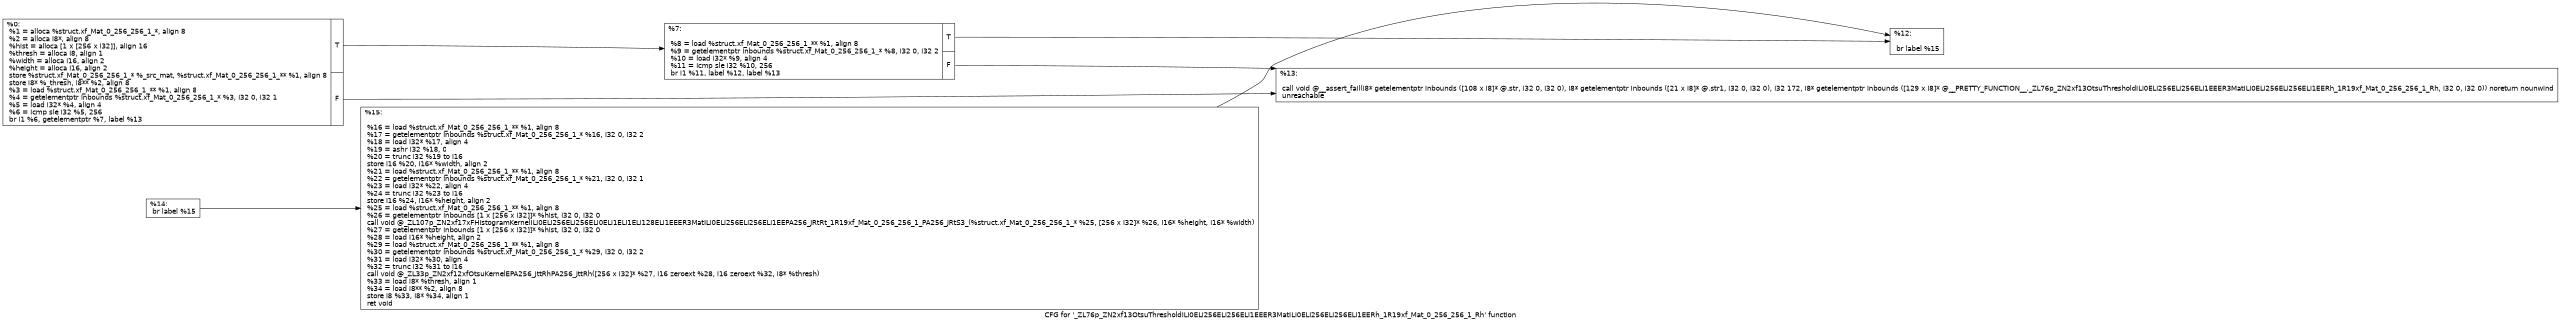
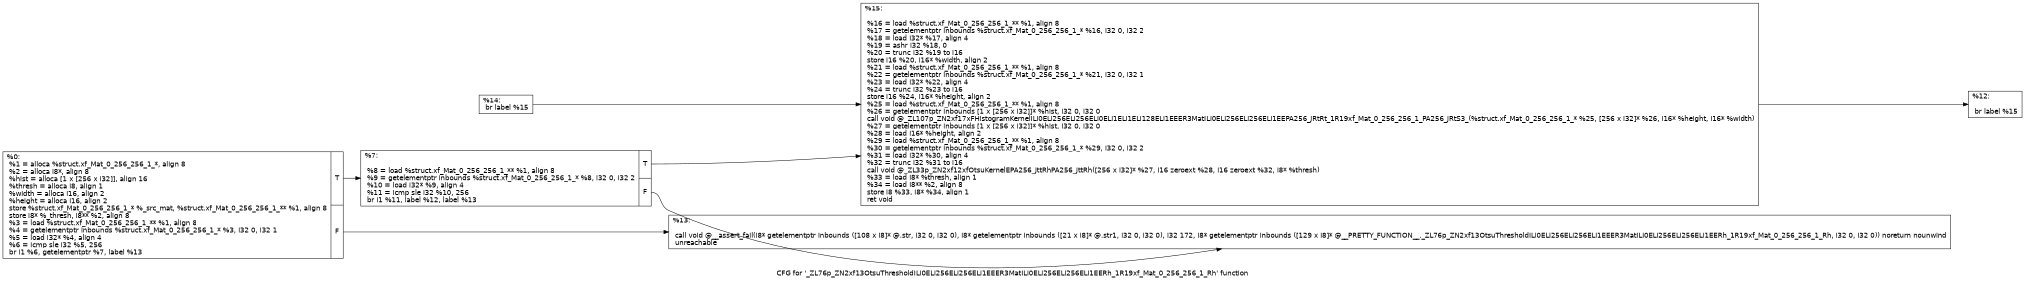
  digraph {
    fontname="DejaVu Sans"
    label="CFG for '_ZL76p_ZN2xf13OtsuThresholdILi0ELi256ELi256ELi1EEER3MatILi0ELi256ELi256ELi1EERh_1R19xf_Mat_0_256_256_1_Rh' function"
    rankdir=LR
    node [fontname="DejaVu Sans" shape=record]
    edge [fontname="DejaVu Sans"]
    n1 [label="{%0:\l  %1 = alloca %struct.xf_Mat_0_256_256_1_*, align 8\l  %2 = alloca i8*, align 8\l  %hist = alloca [1 x [256 x i32]], align 16\l  %thresh = alloca i8, align 1\l  %width = alloca i16, align 2\l  %height = alloca i16, align 2\l  store %struct.xf_Mat_0_256_256_1_* %_src_mat, %struct.xf_Mat_0_256_256_1_** %1, align 8\l  store i8* %_thresh, i8** %2, align 8\l  %3 = load %struct.xf_Mat_0_256_256_1_** %1, align 8\l  %4 = getelementptr inbounds %struct.xf_Mat_0_256_256_1_* %3, i32 0, i32 1\l  %5 = load i32* %4, align 4\l  %6 = icmp sle i32 %5, 256\l  br i1 %6, getelementptr %7, label %13\l|{<s0>T|<s1>F}}"]
    n2 [label="{%7:\l\l  %8 = load %struct.xf_Mat_0_256_256_1_** %1, align 8\l  %9 = getelementptr inbounds %struct.xf_Mat_0_256_256_1_* %8, i32 0, i32 2\l  %10 = load i32* %9, align 4\l  %11 = icmp sle i32 %10, 256\l  br i1 %11, label %12, label %13\l|{<s0>T|<s1>F}}"]
    n3 [label="{%13:\l\l  call void @__assert_fail(i8* getelementptr inbounds ([108 x i8]* @.str, i32 0, i32 0), i8* getelementptr inbounds ([21 x i8]* @.str1, i32 0, i32 0), i32 172, i8* getelementptr inbounds ([129 x i8]* @__PRETTY_FUNCTION__._ZL76p_ZN2xf13OtsuThresholdILi0ELi256ELi256ELi1EEER3MatILi0ELi256ELi256ELi1EERh_1R19xf_Mat_0_256_256_1_Rh, i32 0, i32 0)) noreturn nounwind\l  unreachable\l}"]
    n4 [label="{%12:\l\l  br label %15\l}"]
    n5 [label="{%15:\l\l  %16 = load %struct.xf_Mat_0_256_256_1_** %1, align 8\l  %17 = getelementptr inbounds %struct.xf_Mat_0_256_256_1_* %16, i32 0, i32 2\l  %18 = load i32* %17, align 4\l  %19 = ashr i32 %18, 0\l  %20 = trunc i32 %19 to i16\l  store i16 %20, i16* %width, align 2\l  %21 = load %struct.xf_Mat_0_256_256_1_** %1, align 8\l  %22 = getelementptr inbounds %struct.xf_Mat_0_256_256_1_* %21, i32 0, i32 1\l  %23 = load i32* %22, align 4\l  %24 = trunc i32 %23 to i16\l  store i16 %24, i16* %height, align 2\l  %25 = load %struct.xf_Mat_0_256_256_1_** %1, align 8\l  %26 = getelementptr inbounds [1 x [256 x i32]]* %hist, i32 0, i32 0\l  call void @_ZL107p_ZN2xf17xFHistogramKernelILi0ELi256ELi256ELi0ELi1ELi1ELi128ELi1EEER3MatILi0ELi256ELi256ELi1EEPA256_jRtRt_1R19xf_Mat_0_256_256_1_PA256_jRtS3_(%struct.xf_Mat_0_256_256_1_* %25, [256 x i32]* %26, i16* %height, i16* %width)\l  %27 = getelementptr inbounds [1 x [256 x i32]]* %hist, i32 0, i32 0\l  %28 = load i16* %height, align 2\l  %29 = load %struct.xf_Mat_0_256_256_1_** %1, align 8\l  %30 = getelementptr inbounds %struct.xf_Mat_0_256_256_1_* %29, i32 0, i32 2\l  %31 = load i32* %30, align 4\l  %32 = trunc i32 %31 to i16\l  call void @_ZL33p_ZN2xf12xfOtsuKernelEPA256_jttRhPA256_jttRh([256 x i32]* %27, i16 zeroext %28, i16 zeroext %32, i8* %thresh)\l  %33 = load i8* %thresh, align 1\l  %34 = load i8** %2, align 8\l  store i8 %33, i8* %34, align 1\l  ret void\l}"]
    n6 [label="{%14:                                                  \l  br label %15\l}"]
    n1 -> n2 [tailport=s0]
    n1 -> n3 [tailport=s1]
    n2 -> n3 [tailport=s1]
-   n2 -> n4 [tailport=s0]
+   n2 -> n5 [tailport=s0]
    n5 -> n4
    n6 -> n5
  }
